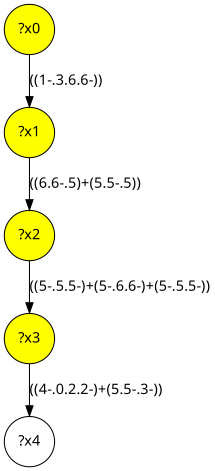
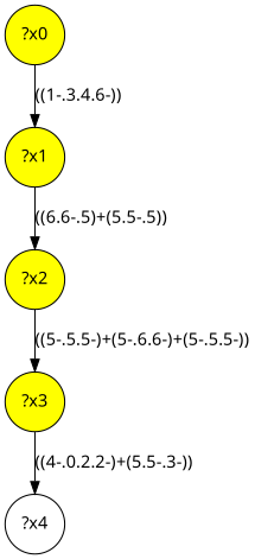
  digraph {
    fontname="Noto Sans"
    node [fillcolor=yellow fontname="Noto Sans" shape=circle style="filled,"]
    edge [fontname="Noto Sans"]
    n1 [label="?x0"]
    n2 [label="?x1"]
    n3 [label="?x2"]
    n4 [label="?x3"]
    n5 [label="?x4" fillcolor="" style=""]
-   n1 -> n2 [label="((1-.3.6.6-))"]
+   n1 -> n2 [label="((1-.3.4.6-))"]
    n2 -> n3 [label="((6.6-.5)+(5.5-.5))"]
    n3 -> n4 [label="((5-.5.5-)+(5-.6.6-)+(5-.5.5-))"]
    n4 -> n5 [label="((4-.0.2.2-)+(5.5-.3-))"]
  }
